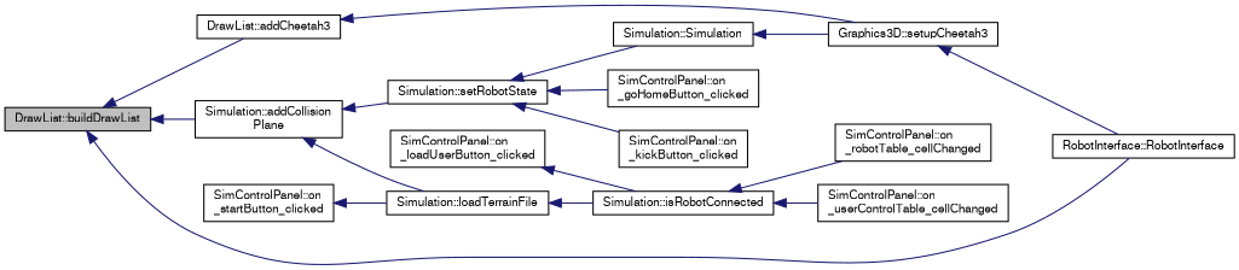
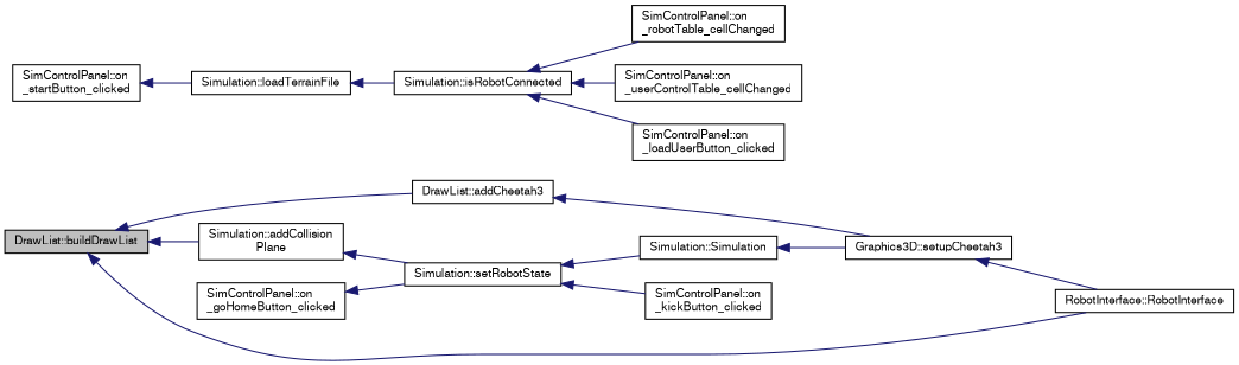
  digraph {
    rankdir=LR
    node [color=black fillcolor=white fontname=FreeSans fontsize=10 shape=record style=filled]
    edge [color=midnightblue dir=back fontname=FreeSans fontsize=10 labelfontname=FreeSans labelfontsize=10 style=solid]
    n1 [fillcolor=grey75 fontcolor=black height=0.2 label="DrawList::buildDrawList" width=0.4]
    n2 [height=0.2 label="DrawList::addCheetah3" width=0.4]
    n3 [height=0.2 label="RobotInterface::RobotInterface" width=0.4]
    n4 [height=0.2 label="Simulation::addCollision\lPlane" width=0.4]
    n5 [height=0.2 label="Graphics3D::setupCheetah3" width=0.4]
    n6 [height=0.2 label="Simulation::loadTerrainFile" width=0.4]
    n7 [height=0.2 label="Simulation::setRobotState" width=0.4]
    n8 [height=0.2 label="Simulation::Simulation" width=0.4]
    n9 [height=0.2 label="Simulation::isRobotConnected" width=0.4]
    n10 [height=0.2 label="SimControlPanel::on\l_goHomeButton_clicked" width=0.4]
    n11 [height=0.2 label="SimControlPanel::on\l_kickButton_clicked" width=0.4]
    n12 [height=0.2 label="SimControlPanel::on\l_startButton_clicked" width=0.4]
    n13 [height=0.2 label="SimControlPanel::on\l_robotTable_cellChanged" width=0.4]
    n14 [height=0.2 label="SimControlPanel::on\l_userControlTable_cellChanged" width=0.4]
    n15 [height=0.2 label="SimControlPanel::on\l_loadUserButton_clicked" width=0.4]
    n1 -> n2
    n1 -> n3
    n1 -> n4
    n2 -> n5
-   n4 -> n6
    n4 -> n7
    n5 -> n3
    n6 -> n9
    n7 -> n8
-   n7 -> n10
+   n10 -> n7
    n7 -> n11
    n8 -> n5
    n9 -> n13
    n9 -> n14
-   n15 -> n9
+   n9 -> n15
    n12 -> n6
  }
